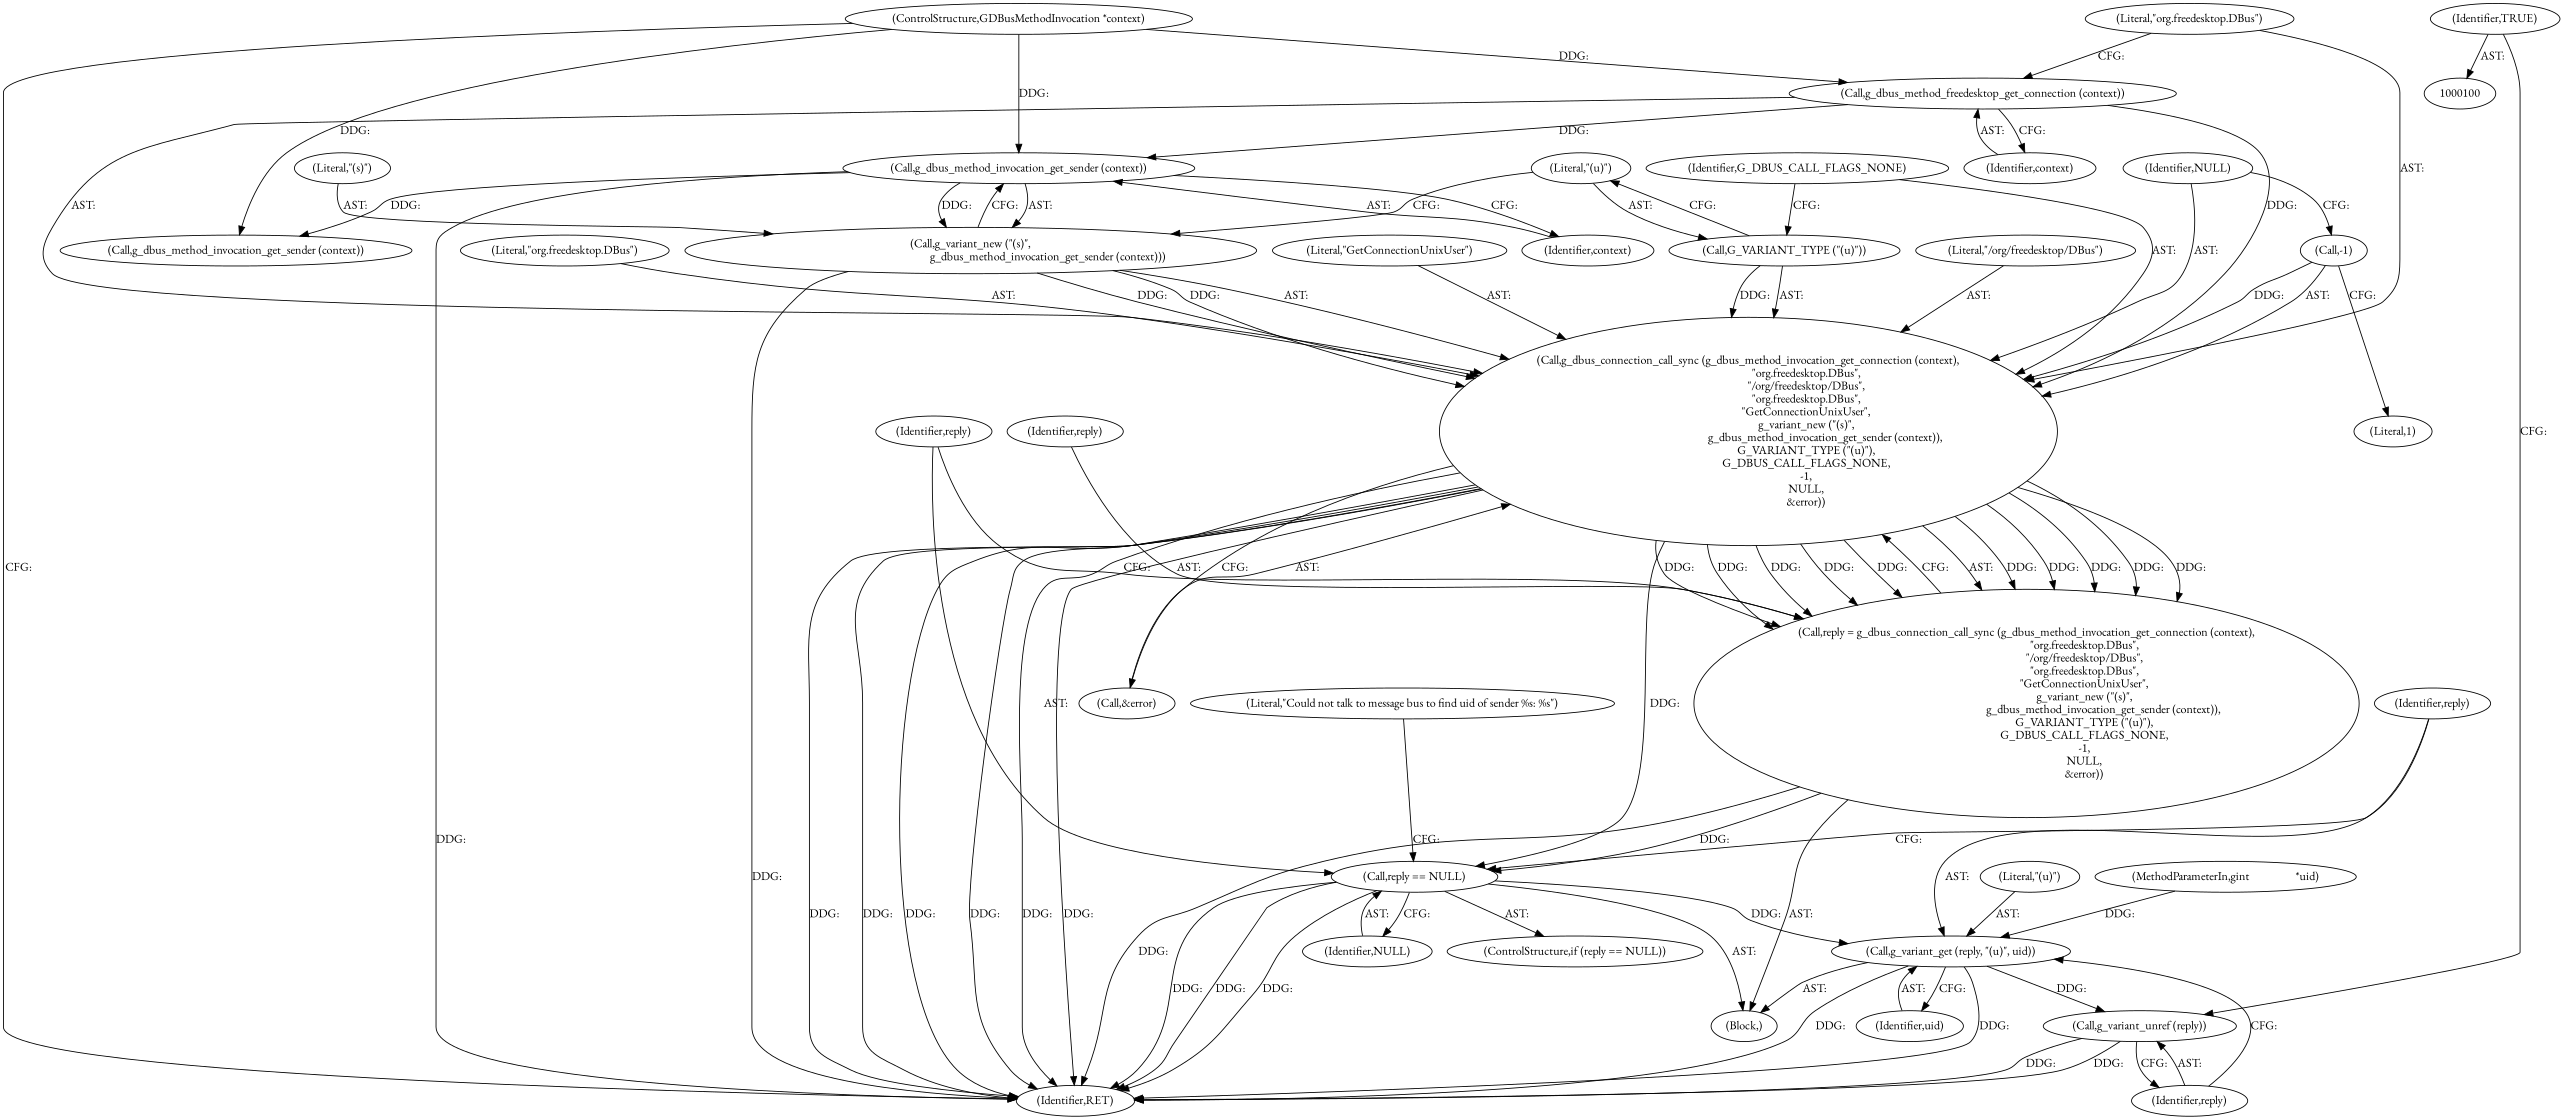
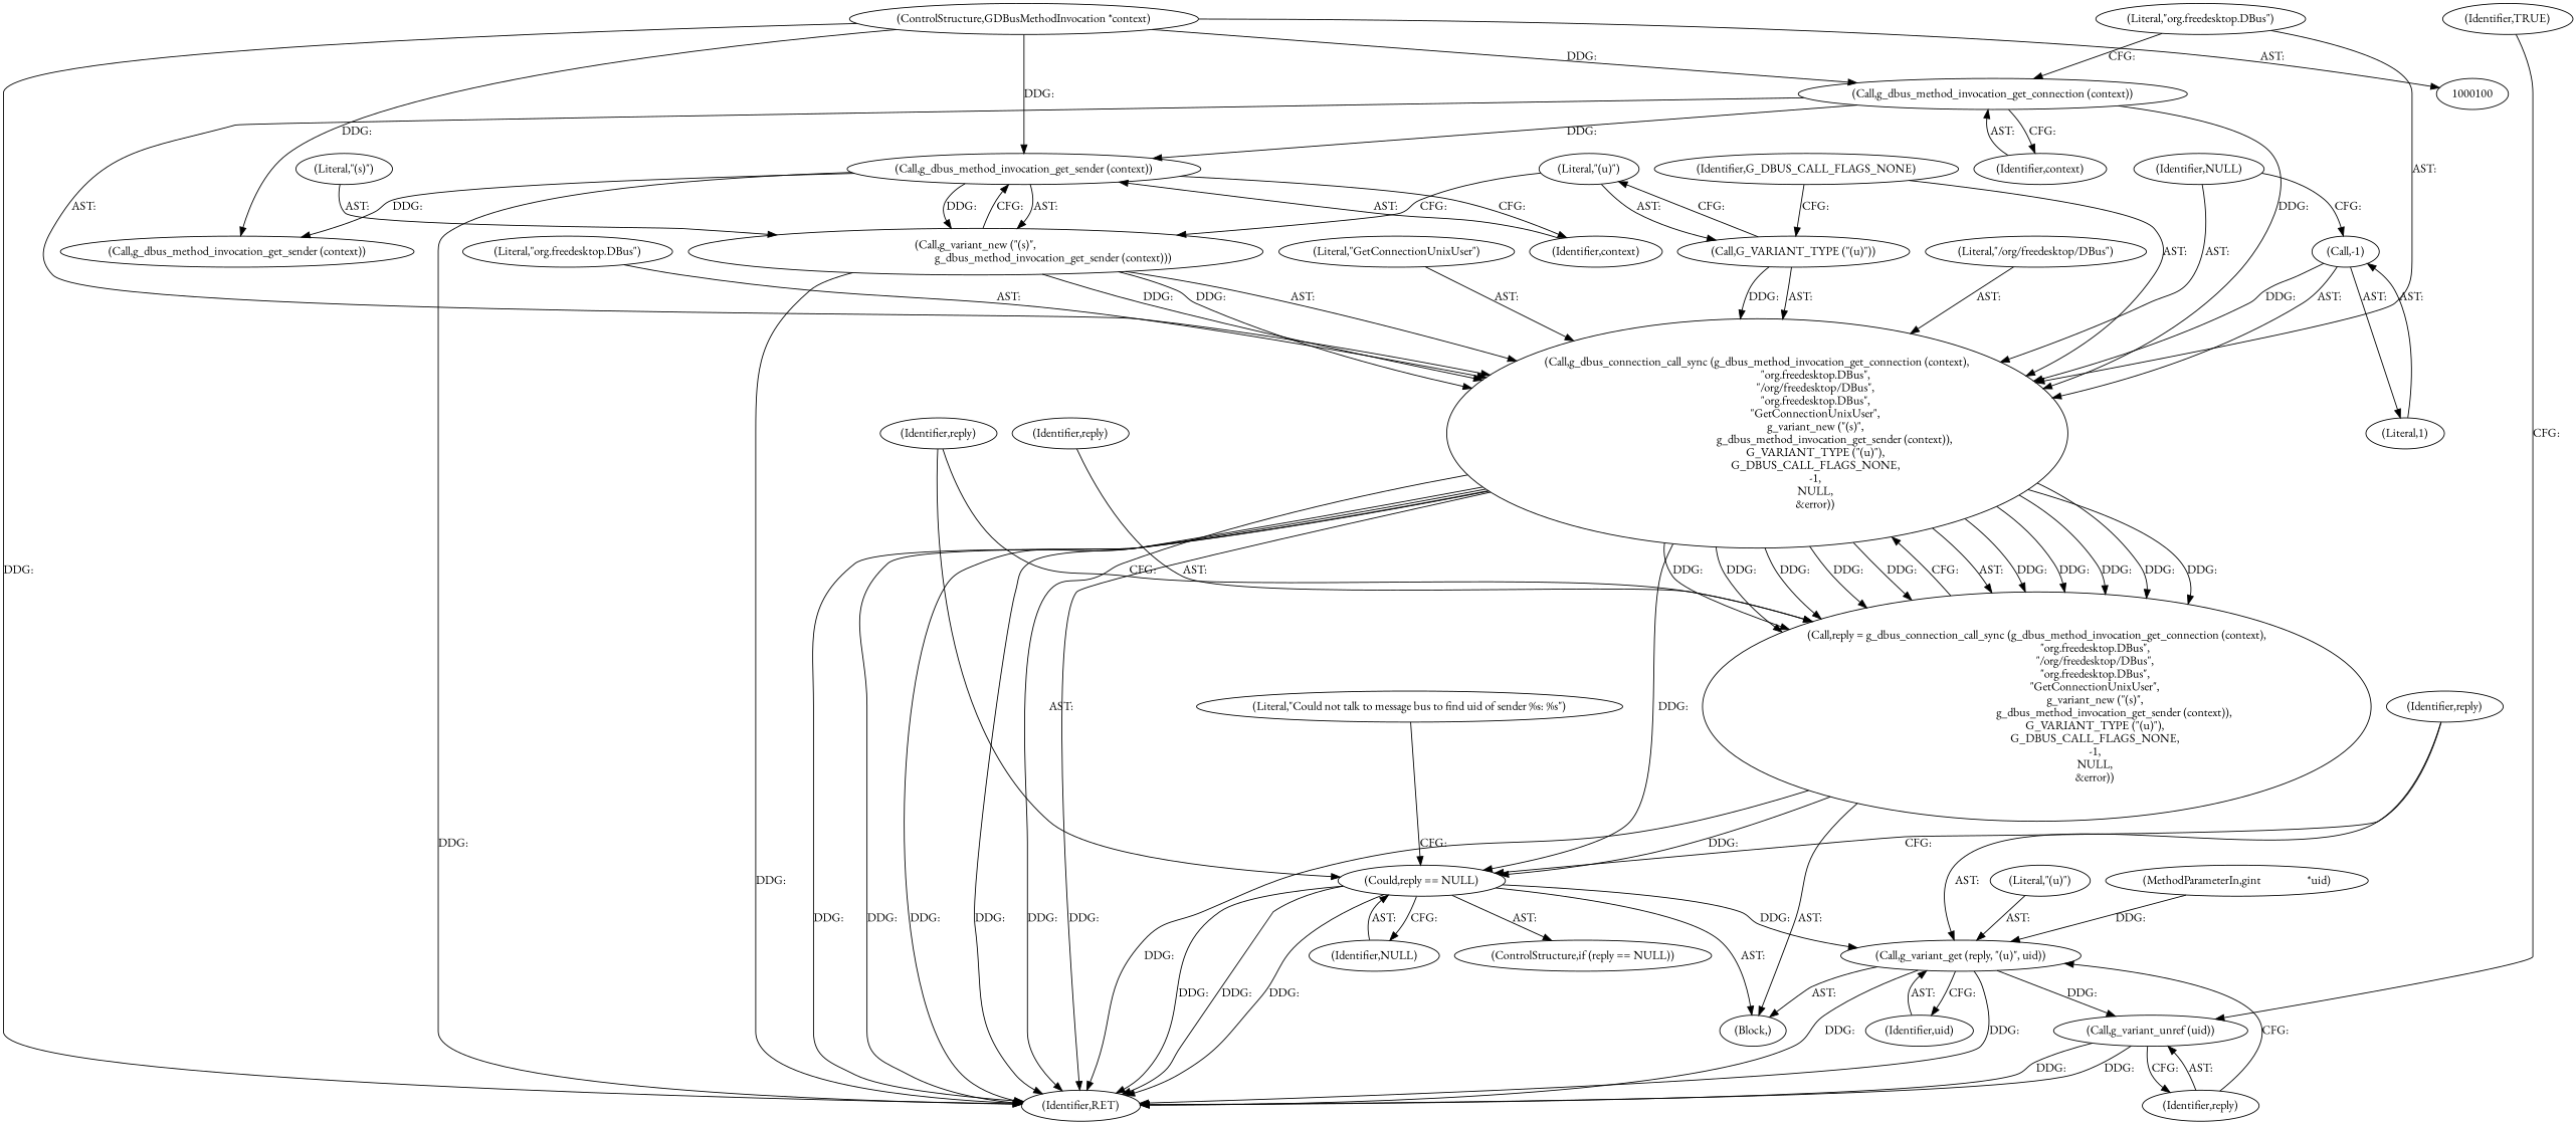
  digraph {
    fontname="EB Garamond"
    node [fontname="EB Garamond"]
    edge [fontname="EB Garamond"]
    n1 [label="(Call,g_dbus_connection_call_sync (g_dbus_method_invocation_get_connection (context),\n                                             \"org.freedesktop.DBus\",\n                                             \"/org/freedesktop/DBus\",\n                                             \"org.freedesktop.DBus\",\n                                             \"GetConnectionUnixUser\",\n                                             g_variant_new (\"(s)\",\n                                                            g_dbus_method_invocation_get_sender (context)),\n                                             G_VARIANT_TYPE (\"(u)\"),\n                                             G_DBUS_CALL_FLAGS_NONE,\n                                             -1,\n                                             NULL,\n                                             &error))"]
    n2 [label="(Call,reply = g_dbus_connection_call_sync (g_dbus_method_invocation_get_connection (context),\n                                             \"org.freedesktop.DBus\",\n                                             \"/org/freedesktop/DBus\",\n                                             \"org.freedesktop.DBus\",\n                                             \"GetConnectionUnixUser\",\n                                             g_variant_new (\"(s)\",\n                                                            g_dbus_method_invocation_get_sender (context)),\n                                             G_VARIANT_TYPE (\"(u)\"),\n                                             G_DBUS_CALL_FLAGS_NONE,\n                                             -1,\n                                             NULL,\n                                             &error))"]
-   n3 [label="(Call,reply == NULL)"]
+   n3 [label="(Could,reply == NULL)"]
    n4 [label="(Identifier,RET)"]
-   n5 [label="(Call,&error)"]
    n6 [label="(Block,)"]
    n7 [label="(Call,g_variant_get (reply, \"(u)\", uid))"]
    n8 [label="(ControlStructure,if (reply == NULL))"]
    n9 [label="(Identifier,NULL)"]
-   n10 [label="(Call,g_dbus_method_freedesktop_get_connection (context))"]
+   n10 [label="(Call,g_dbus_method_invocation_get_connection (context))"]
    n11 [label="(Call,g_dbus_method_invocation_get_sender (context))"]
    n12 [label="(Identifier,context)"]
    n13 [label="(Call,g_dbus_method_invocation_get_sender (context))"]
    n14 [label="(Call,g_variant_new (\"(s)\",\n                                                            g_dbus_method_invocation_get_sender (context)))"]
    n15 [label="(Identifier,context)"]
    n16 [label="(ControlStructure,GDBusMethodInvocation *context)"]
    1000100
    n18 [label="(Call,G_VARIANT_TYPE (\"(u)\"))"]
    n19 [label="(Literal,\"(u)\")"]
    n20 [label="(Call,-1)"]
    n21 [label="(Literal,1)"]
-   n22 [label="(Call,g_variant_unref (reply))"]
+   n22 [label="(Call,g_variant_unref (uid))"]
    n23 [label="(Identifier,uid)"]
    n24 [label="(Identifier,reply)"]
    n25 [label="(Identifier,reply)"]
    n26 [label="(Identifier,TRUE)"]
    n27 [label="(Literal,\"(u)\")"]
    n28 [label="(Literal,\"org.freedesktop.DBus\")"]
    n29 [label="(Literal,\"org.freedesktop.DBus\")"]
    n30 [label="(Literal,\"GetConnectionUnixUser\")"]
    n31 [label="(Identifier,NULL)"]
    n32 [label="(Literal,\"/org/freedesktop/DBus\")"]
    n33 [label="(MethodParameterIn,gint                  *uid)"]
    n34 [label="(Identifier,reply)"]
    n35 [label="(Literal,\"(s)\")"]
    n36 [label="(Literal,\"Could not talk to message bus to find uid of sender %s: %s\")"]
    n37 [label="(Identifier,G_DBUS_CALL_FLAGS_NONE)"]
    n38 [label="(Identifier,reply)"]
    n1 -> n2 [label="AST: "]
    n1 -> n2 [label="DDG: "]
    n1 -> n2 [label="DDG: "]
    n1 -> n2 [label="DDG: "]
    n1 -> n2 [label="DDG: "]
    n1 -> n2 [label="DDG: "]
    n1 -> n2 [label="DDG: "]
    n1 -> n2 [label="DDG: "]
    n1 -> n2 [label="DDG: "]
    n1 -> n2 [label="DDG: "]
    n1 -> n2 [label="DDG: "]
    n1 -> n3 [label="DDG: "]
    n1 -> n4 [label="DDG: "]
    n1 -> n4 [label="DDG: "]
    n1 -> n4 [label="DDG: "]
    n1 -> n4 [label="DDG: "]
    n1 -> n4 [label="DDG: "]
    n1 -> n4 [label="DDG: "]
-   n1 -> n5 [label="CFG: "]
    n2 -> n1 [label="CFG: "]
    n2 -> n3 [label="DDG: "]
    n2 -> n4 [label="DDG: "]
    n2 -> n6 [label="AST: "]
    n3 -> n4 [label="DDG: "]
    n3 -> n4 [label="DDG: "]
    n3 -> n4 [label="DDG: "]
    n3 -> n6 [label="AST: "]
    n3 -> n7 [label="DDG: "]
    n3 -> n8 [label="AST: "]
    n3 -> n9 [label="CFG: "]
-   n5 -> n1 [label="AST: "]
    n7 -> n4 [label="DDG: "]
    n7 -> n4 [label="DDG: "]
    n7 -> n6 [label="AST: "]
    n7 -> n22 [label="DDG: "]
    n7 -> n23 [label="CFG: "]
    n9 -> n3 [label="AST: "]
    n10 -> n1 [label="AST: "]
    n10 -> n1 [label="DDG: "]
    n10 -> n11 [label="DDG: "]
    n10 -> n12 [label="CFG: "]
    n11 -> n4 [label="DDG: "]
    n11 -> n13 [label="DDG: "]
    n11 -> n14 [label="AST: "]
    n11 -> n14 [label="DDG: "]
    n11 -> n15 [label="CFG: "]
    n12 -> n10 [label="AST: "]
    n14 -> n1 [label="AST: "]
    n14 -> n1 [label="DDG: "]
    n14 -> n1 [label="DDG: "]
    n14 -> n4 [label="DDG: "]
    n14 -> n11 [label="CFG: "]
    n15 -> n11 [label="AST: "]
-   n16 -> n4 [label="CFG: "]
+   n16 -> n4 [label="DDG: "]
    n16 -> n10 [label="DDG: "]
    n16 -> n11 [label="DDG: "]
    n16 -> n13 [label="DDG: "]
-   n26 -> 1000100 [label="AST: "]
+   n16 -> 1000100 [label="AST: "]
    n18 -> n1 [label="AST: "]
    n18 -> n1 [label="DDG: "]
    n18 -> n19 [label="CFG: "]
    n19 -> n14 [label="CFG: "]
    n19 -> n18 [label="AST: "]
    n20 -> n1 [label="AST: "]
    n20 -> n1 [label="DDG: "]
-   n20 -> n21 [label="CFG: "]
+   n20 -> n21 [label="AST: "]
+   n21 -> n20 [label="AST: "]
    n22 -> n4 [label="DDG: "]
    n22 -> n4 [label="DDG: "]
    n22 -> n24 [label="CFG: "]
    n23 -> n7 [label="AST: "]
    n24 -> n7 [label="CFG: "]
    n24 -> n22 [label="AST: "]
    n25 -> n2 [label="AST: "]
    n26 -> n22 [label="CFG: "]
    n27 -> n7 [label="AST: "]
    n28 -> n1 [label="AST: "]
    n28 -> n10 [label="CFG: "]
    n29 -> n1 [label="AST: "]
    n30 -> n1 [label="AST: "]
    n31 -> n1 [label="AST: "]
    n31 -> n20 [label="CFG: "]
    n32 -> n1 [label="AST: "]
    n33 -> n7 [label="DDG: "]
    n34 -> n2 [label="CFG: "]
    n34 -> n3 [label="AST: "]
    n35 -> n14 [label="AST: "]
    n36 -> n3 [label="CFG: "]
    n37 -> n1 [label="AST: "]
    n37 -> n18 [label="CFG: "]
    n38 -> n3 [label="CFG: "]
    n38 -> n7 [label="AST: "]
  }
